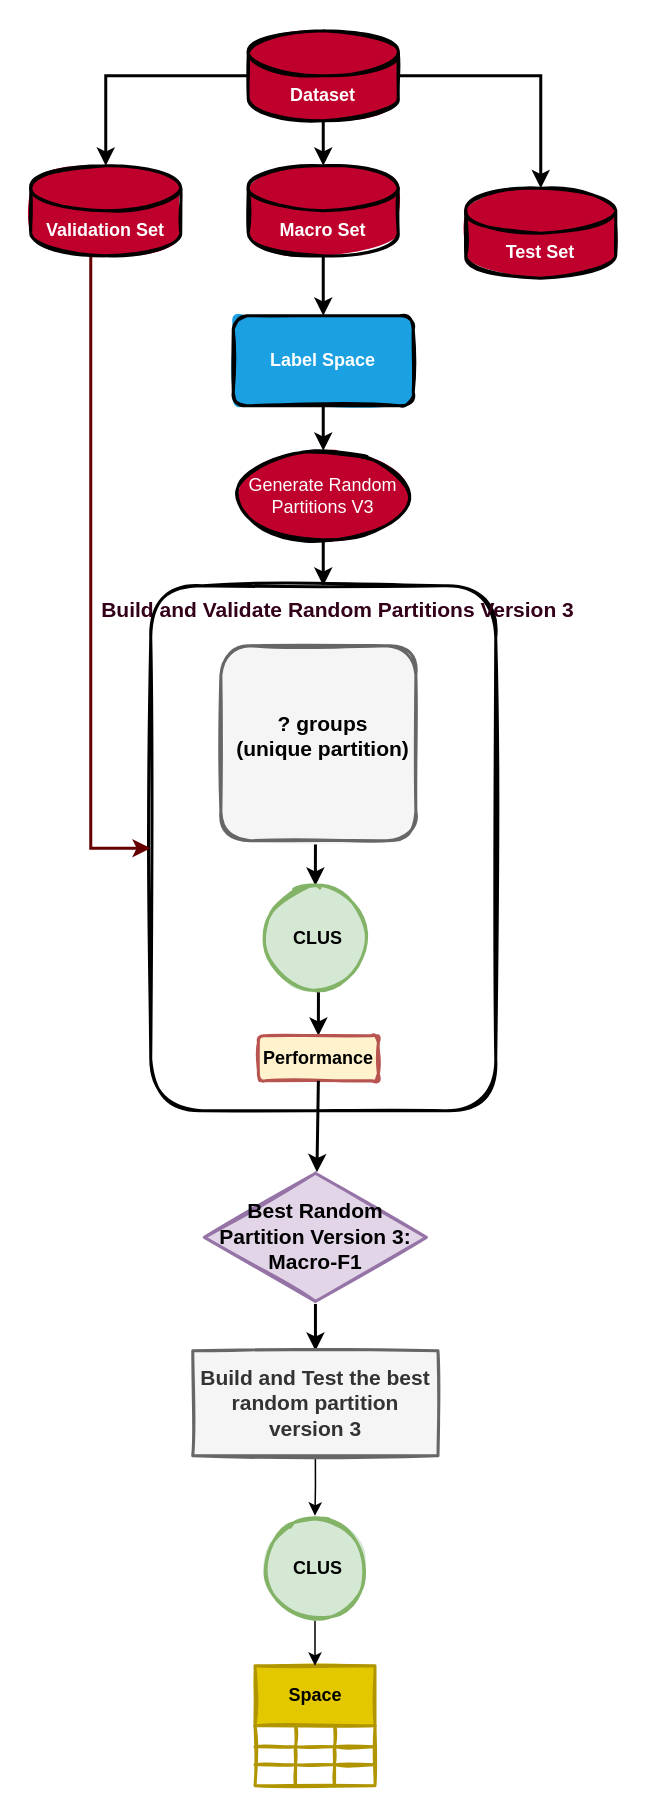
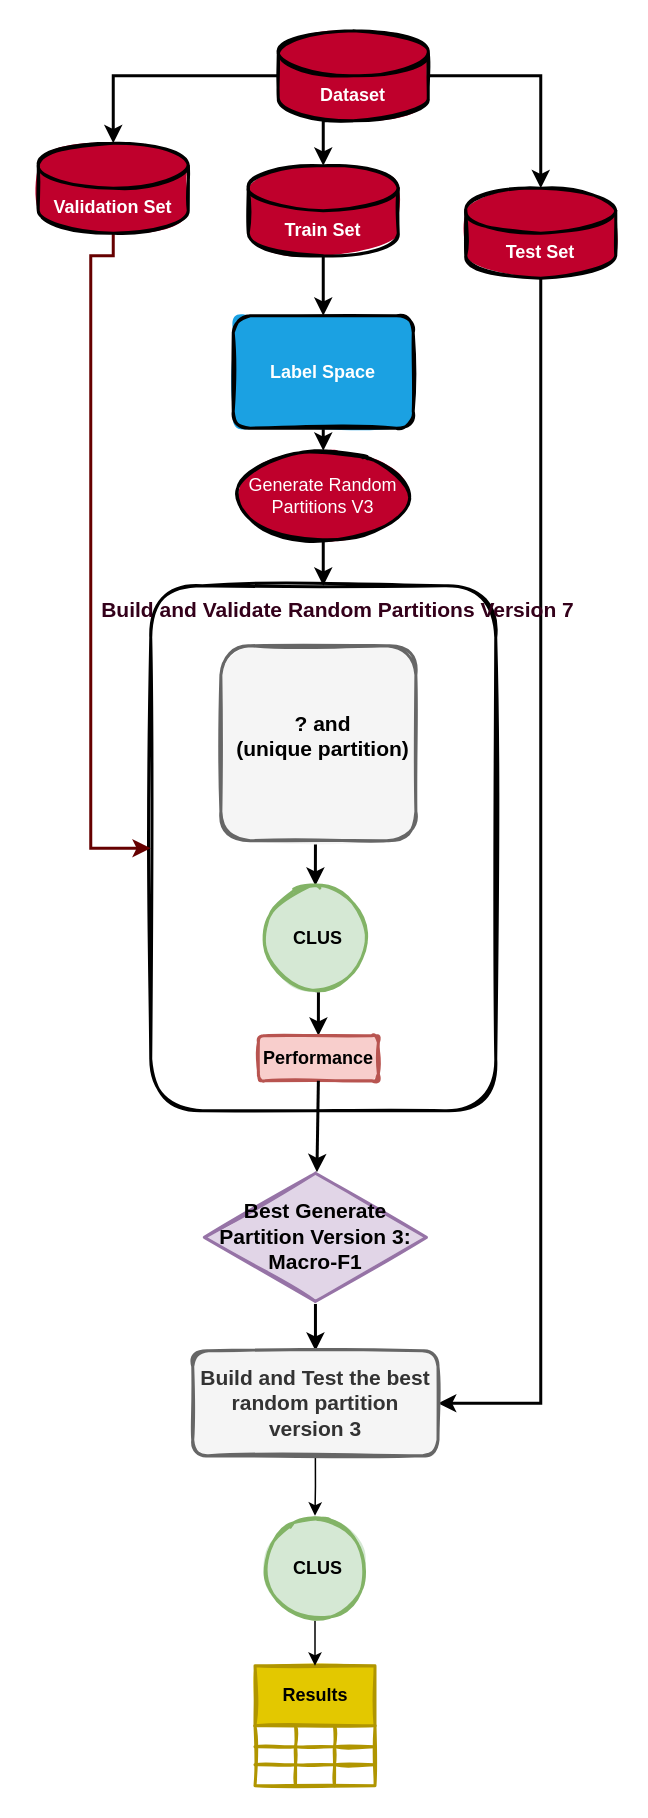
  <mxCell id="0" />
  <mxCell id="1" parent="0" />
  <mxCell id="2" value="" style="rounded=1;whiteSpace=wrap;html=1;strokeWidth=2;fillWeight=4;hachureGap=8;hachureAngle=45;sketch=1;fillStyle=solid;" parent="1" vertex="1"><mxGeometry x="100" y="390" width="230" height="350" as="geometry" /></mxCell>
  <mxCell id="3" style="edgeStyle=orthogonalEdgeStyle;rounded=0;orthogonalLoop=1;jettySize=auto;html=1;exitX=0.5;exitY=1;exitDx=0;exitDy=0;exitPerimeter=0;entryX=0.5;entryY=0;entryDx=0;entryDy=0;entryPerimeter=0;strokeWidth=2;" parent="1" source="6" target="8" edge="1"><mxGeometry relative="1" as="geometry" /></mxCell>
  <mxCell id="4" style="edgeStyle=orthogonalEdgeStyle;rounded=0;orthogonalLoop=1;jettySize=auto;html=1;exitX=0;exitY=0.5;exitDx=0;exitDy=0;exitPerimeter=0;entryX=0.5;entryY=0;entryDx=0;entryDy=0;entryPerimeter=0;strokeWidth=2;" parent="1" source="6" target="25" edge="1"><mxGeometry relative="1" as="geometry" /></mxCell>
  <mxCell id="5" style="edgeStyle=orthogonalEdgeStyle;rounded=0;orthogonalLoop=1;jettySize=auto;html=1;exitX=1;exitY=0.5;exitDx=0;exitDy=0;exitPerimeter=0;entryX=0.5;entryY=0;entryDx=0;entryDy=0;entryPerimeter=0;strokeWidth=2;" parent="1" source="6" target="23" edge="1"><mxGeometry relative="1" as="geometry" /></mxCell>
- <mxCell id="6" value="Dataset" style="shape=cylinder3;whiteSpace=wrap;html=1;boundedLbl=1;backgroundOutline=1;size=15;fillColor=#BF002C;strokeColor=#000000;strokeWidth=2;sketch=1;fillWeight=2;hachureGap=8;fillStyle=solid;fontStyle=1;fontColor=#FFFFFF;" parent="1" vertex="1"><mxGeometry x="165" y="20" width="100" height="60" as="geometry" /></mxCell>
+ <mxCell id="6" value="Dataset" style="shape=cylinder3;whiteSpace=wrap;html=1;boundedLbl=1;backgroundOutline=1;size=15;fillColor=#BF002C;strokeColor=#000000;strokeWidth=2;sketch=1;fillWeight=2;hachureGap=8;fillStyle=solid;fontStyle=1;fontColor=#FFFFFF;" parent="1" vertex="1"><mxGeometry x="185" y="20" width="100" height="60" as="geometry" /></mxCell>
  <mxCell id="7" style="edgeStyle=orthogonalEdgeStyle;rounded=0;orthogonalLoop=1;jettySize=auto;html=1;exitX=0.5;exitY=1;exitDx=0;exitDy=0;exitPerimeter=0;fontColor=#FFFFFF;strokeWidth=2;" parent="1" source="8" target="27" edge="1"><mxGeometry relative="1" as="geometry" /></mxCell>
- <mxCell id="8" value="Macro Set" style="shape=cylinder3;whiteSpace=wrap;html=1;boundedLbl=1;backgroundOutline=1;size=15;strokeColor=#000000;fillColor=#BF002C;strokeWidth=2;sketch=1;fillWeight=2;hachureGap=8;fillStyle=solid;fontStyle=1;fontColor=#FFFFFF;" parent="1" vertex="1"><mxGeometry x="165" y="110" width="100" height="60" as="geometry" /></mxCell>
- <mxCell id="9" value="Space" style="shape=table;html=1;whiteSpace=wrap;container=1;collapsible=0;childLayout=tableLayout;fontStyle=1;align=center;fontColor=#000000;fillColor=#e3c800;strokeColor=#B09500;strokeWidth=2;sketch=1;fillWeight=2;hachureGap=8;fillStyle=solid;" parent="1" vertex="1"><mxGeometry x="169.5" y="1110" width="80" height="80" as="geometry" /></mxCell>
+ <mxCell id="8" value="Train Set" style="shape=cylinder3;whiteSpace=wrap;html=1;boundedLbl=1;backgroundOutline=1;size=15;strokeColor=#000000;fillColor=#BF002C;strokeWidth=2;sketch=1;fillWeight=2;hachureGap=8;fillStyle=solid;fontStyle=1;fontColor=#FFFFFF;" parent="1" vertex="1"><mxGeometry x="165" y="110" width="100" height="60" as="geometry" /></mxCell>
+ <mxCell id="9" value="Results" style="shape=table;html=1;whiteSpace=wrap;container=1;collapsible=0;childLayout=tableLayout;fontStyle=1;align=center;fontColor=#000000;fillColor=#e3c800;strokeColor=#B09500;strokeWidth=2;sketch=1;fillWeight=2;hachureGap=8;fillStyle=solid;" parent="1" vertex="1"><mxGeometry x="169.5" y="1110" width="80" height="80" as="geometry" /></mxCell>
  <mxCell id="10" value="" style="shape=partialRectangle;html=1;whiteSpace=wrap;collapsible=0;dropTarget=0;pointerEvents=0;fillColor=none;top=0;left=0;bottom=0;right=0;points=[[0,0.5],[1,0.5]];portConstraint=eastwest;" parent="9" vertex="1"><mxGeometry y="40" width="80" height="14" as="geometry" /></mxCell>
  <mxCell id="11" value="" style="shape=partialRectangle;html=1;whiteSpace=wrap;connectable=0;fillColor=none;top=0;left=0;bottom=0;right=0;overflow=hidden;" parent="10" vertex="1"><mxGeometry width="27" height="14" as="geometry" /></mxCell>
  <mxCell id="12" value="" style="shape=partialRectangle;html=1;whiteSpace=wrap;connectable=0;fillColor=none;top=0;left=0;bottom=0;right=0;overflow=hidden;" parent="10" vertex="1"><mxGeometry x="27" width="26" height="14" as="geometry" /></mxCell>
  <mxCell id="13" value="" style="shape=partialRectangle;html=1;whiteSpace=wrap;connectable=0;fillColor=none;top=0;left=0;bottom=0;right=0;overflow=hidden;" parent="10" vertex="1"><mxGeometry x="53" width="27" height="14" as="geometry" /></mxCell>
  <mxCell id="14" value="" style="shape=partialRectangle;html=1;whiteSpace=wrap;collapsible=0;dropTarget=0;pointerEvents=0;fillColor=none;top=0;left=0;bottom=0;right=0;points=[[0,0.5],[1,0.5]];portConstraint=eastwest;" parent="9" vertex="1"><mxGeometry y="54" width="80" height="12" as="geometry" /></mxCell>
  <mxCell id="15" value="" style="shape=partialRectangle;html=1;whiteSpace=wrap;connectable=0;fillColor=none;top=0;left=0;bottom=0;right=0;overflow=hidden;" parent="14" vertex="1"><mxGeometry width="27" height="12" as="geometry" /></mxCell>
  <mxCell id="16" value="" style="shape=partialRectangle;html=1;whiteSpace=wrap;connectable=0;fillColor=none;top=0;left=0;bottom=0;right=0;overflow=hidden;" parent="14" vertex="1"><mxGeometry x="27" width="26" height="12" as="geometry" /></mxCell>
  <mxCell id="17" value="" style="shape=partialRectangle;html=1;whiteSpace=wrap;connectable=0;fillColor=none;top=0;left=0;bottom=0;right=0;overflow=hidden;" parent="14" vertex="1"><mxGeometry x="53" width="27" height="12" as="geometry" /></mxCell>
  <mxCell id="18" value="" style="shape=partialRectangle;html=1;whiteSpace=wrap;collapsible=0;dropTarget=0;pointerEvents=0;fillColor=none;top=0;left=0;bottom=0;right=0;points=[[0,0.5],[1,0.5]];portConstraint=eastwest;" parent="9" vertex="1"><mxGeometry y="66" width="80" height="14" as="geometry" /></mxCell>
  <mxCell id="19" value="" style="shape=partialRectangle;html=1;whiteSpace=wrap;connectable=0;fillColor=none;top=0;left=0;bottom=0;right=0;overflow=hidden;" parent="18" vertex="1"><mxGeometry width="27" height="14" as="geometry" /></mxCell>
  <mxCell id="20" value="" style="shape=partialRectangle;html=1;whiteSpace=wrap;connectable=0;fillColor=none;top=0;left=0;bottom=0;right=0;overflow=hidden;" parent="18" vertex="1"><mxGeometry x="27" width="26" height="14" as="geometry" /></mxCell>
  <mxCell id="21" value="" style="shape=partialRectangle;html=1;whiteSpace=wrap;connectable=0;fillColor=none;top=0;left=0;bottom=0;right=0;overflow=hidden;" parent="18" vertex="1"><mxGeometry x="53" width="27" height="14" as="geometry" /></mxCell>
+ <mxCell id="22" style="edgeStyle=orthogonalEdgeStyle;rounded=0;orthogonalLoop=1;jettySize=auto;html=1;exitX=0.5;exitY=1;exitDx=0;exitDy=0;exitPerimeter=0;entryX=1;entryY=0.5;entryDx=0;entryDy=0;strokeWidth=2;" edge="1" parent="1" source="23" target="39"><mxGeometry relative="1" as="geometry" /></mxCell>
  <mxCell id="23" value="Test Set" style="shape=cylinder3;whiteSpace=wrap;html=1;boundedLbl=1;backgroundOutline=1;size=15;strokeColor=#000000;fillColor=#BF002C;strokeWidth=2;sketch=1;fillWeight=2;hachureGap=8;fillStyle=solid;fontStyle=1;fontColor=#FFFFFF;" parent="1" vertex="1"><mxGeometry x="310" y="125" width="100" height="60" as="geometry" /></mxCell>
  <mxCell id="24" style="edgeStyle=orthogonalEdgeStyle;rounded=0;orthogonalLoop=1;jettySize=auto;html=1;exitX=0.5;exitY=1;exitDx=0;exitDy=0;exitPerimeter=0;entryX=0;entryY=0.5;entryDx=0;entryDy=0;fontSize=14;fontColor=#000000;strokeWidth=2;strokeColor=#660000;" parent="1" source="25" target="2" edge="1"><mxGeometry relative="1" as="geometry"><Array as="points"><mxPoint x="60" y="170" /><mxPoint x="60" y="565" /></Array></mxGeometry></mxCell>
- <mxCell id="25" value="Validation Set" style="shape=cylinder3;whiteSpace=wrap;html=1;boundedLbl=1;backgroundOutline=1;size=15;strokeColor=#000000;fillColor=#BF002C;strokeWidth=2;sketch=1;fillWeight=2;hachureGap=8;fillStyle=solid;fontStyle=1;fontColor=#FFFFFF;" parent="1" vertex="1"><mxGeometry x="20" y="110" width="100" height="60" as="geometry" /></mxCell>
+ <mxCell id="25" value="Validation Set" style="shape=cylinder3;whiteSpace=wrap;html=1;boundedLbl=1;backgroundOutline=1;size=15;strokeColor=#000000;fillColor=#BF002C;strokeWidth=2;sketch=1;fillWeight=2;hachureGap=8;fillStyle=solid;fontStyle=1;fontColor=#FFFFFF;" parent="1" vertex="1"><mxGeometry x="25" y="95" width="100" height="60" as="geometry" /></mxCell>
  <mxCell id="26" style="edgeStyle=orthogonalEdgeStyle;rounded=0;orthogonalLoop=1;jettySize=auto;html=1;exitX=0.5;exitY=1;exitDx=0;exitDy=0;entryX=0.5;entryY=0;entryDx=0;entryDy=0;fontColor=#FFFFFF;strokeWidth=2;" parent="1" source="27" target="31" edge="1"><mxGeometry relative="1" as="geometry" /></mxCell>
- <mxCell id="27" value="Label Space" style="rounded=1;whiteSpace=wrap;html=1;strokeWidth=2;fillWeight=4;hachureGap=8;hachureAngle=45;fillColor=#1ba1e2;sketch=1;fillStyle=solid;fontStyle=1;fontColor=#FFFFFF;" parent="1" vertex="1"><mxGeometry x="155" y="210" width="120" height="60" as="geometry" /></mxCell>
+ <mxCell id="27" value="Label Space" style="rounded=1;whiteSpace=wrap;html=1;strokeWidth=2;fillWeight=4;hachureGap=8;hachureAngle=45;fillColor=#1ba1e2;sketch=1;fillStyle=solid;fontStyle=1;fontColor=#FFFFFF;" parent="1" vertex="1"><mxGeometry x="155" y="210" width="120" height="75" as="geometry" /></mxCell>
  <mxCell id="28" style="edgeStyle=orthogonalEdgeStyle;rounded=0;orthogonalLoop=1;jettySize=auto;html=1;exitX=0.5;exitY=1;exitDx=0;exitDy=0;entryX=0.5;entryY=0;entryDx=0;entryDy=0;fontSize=14;fontColor=#33001A;strokeWidth=2;" parent="1" source="29" target="34" edge="1"><mxGeometry relative="1" as="geometry" /></mxCell>
  <mxCell id="29" value="" style="whiteSpace=wrap;html=1;aspect=fixed;rounded=1;fontStyle=1;strokeWidth=2;sketch=1;fillWeight=4;hachureGap=8;hachureAngle=45;fillStyle=solid;fillColor=#f5f5f5;strokeColor=#666666;fontColor=#333333;" parent="1" vertex="1"><mxGeometry x="146.75" y="430" width="130" height="130" as="geometry" /></mxCell>
  <mxCell id="30" style="edgeStyle=orthogonalEdgeStyle;rounded=0;orthogonalLoop=1;jettySize=auto;html=1;exitX=0.5;exitY=1;exitDx=0;exitDy=0;entryX=0.5;entryY=0;entryDx=0;entryDy=0;fontColor=#000000;strokeWidth=2;" parent="1" source="31" target="2" edge="1"><mxGeometry relative="1" as="geometry" /></mxCell>
  <mxCell id="31" value="Generate Random Partitions V3" style="ellipse;whiteSpace=wrap;html=1;strokeWidth=2;fillWeight=2;hachureGap=8;fillStyle=solid;sketch=1;fontColor=#FFFFFF;fillColor=#bf002c;" parent="1" vertex="1"><mxGeometry x="155" y="300" width="120" height="60" as="geometry" /></mxCell>
- <mxCell id="32" value="Build and Validate Random Partitions Version 3" style="text;html=1;strokeColor=none;fillColor=none;align=center;verticalAlign=middle;whiteSpace=wrap;rounded=0;fontStyle=1;fontSize=14;fontColor=#33001A;" parent="1" vertex="1"><mxGeometry x="60" y="396" width="330" height="20" as="geometry" /></mxCell>
+ <mxCell id="32" value="Build and Validate Random Partitions Version 7" style="text;html=1;strokeColor=none;fillColor=none;align=center;verticalAlign=middle;whiteSpace=wrap;rounded=0;fontStyle=1;fontSize=14;fontColor=#33001A;" parent="1" vertex="1"><mxGeometry x="60" y="396" width="330" height="20" as="geometry" /></mxCell>
  <mxCell id="33" style="edgeStyle=orthogonalEdgeStyle;rounded=0;orthogonalLoop=1;jettySize=auto;html=1;exitX=0.5;exitY=1;exitDx=0;exitDy=0;entryX=0.5;entryY=0;entryDx=0;entryDy=0;fontSize=14;fontColor=#000000;strokeWidth=2;" parent="1" source="34" target="37" edge="1"><mxGeometry relative="1" as="geometry" /></mxCell>
  <mxCell id="34" value="&amp;nbsp;CLUS" style="ellipse;whiteSpace=wrap;html=1;aspect=fixed;fillColor=#d5e8d4;strokeWidth=2;sketch=1;fillWeight=4;hachureGap=8;fillStyle=solid;strokeColor=#82b366;rounded=1;fontStyle=1;hachureAngle=45;" parent="1" vertex="1"><mxGeometry x="174.75" y="590" width="70" height="70" as="geometry" /></mxCell>
  <mxCell id="35" value="" style="edgeStyle=orthogonalEdgeStyle;rounded=0;orthogonalLoop=1;jettySize=auto;html=1;fontSize=14;fontColor=#000000;strokeWidth=2;" parent="1" source="36" target="39" edge="1"><mxGeometry relative="1" as="geometry" /></mxCell>
- <mxCell id="36" value="Best Random Partition Version 3: Macro-F1" style="html=1;whiteSpace=wrap;aspect=fixed;shape=isoRectangle;fontSize=14;rounded=1;fontStyle=1;strokeWidth=2;sketch=1;fillWeight=4;hachureGap=8;hachureAngle=45;fillStyle=solid;fillColor=#e1d5e7;strokeColor=#9673a6;" parent="1" vertex="1"><mxGeometry x="135.75" y="780" width="148" height="88.8" as="geometry" /></mxCell>
- <mxCell id="37" value="Performance" style="rounded=1;whiteSpace=wrap;html=1;strokeWidth=2;fillWeight=4;hachureGap=8;hachureAngle=45;sketch=1;fillStyle=solid;fontStyle=1;fillColor=#fff2cc;strokeColor=#b85450;" parent="1" vertex="1"><mxGeometry x="171.75" y="690" width="80" height="30" as="geometry" /></mxCell>
+ <mxCell id="36" value="Best Generate Partition Version 3: Macro-F1" style="html=1;whiteSpace=wrap;aspect=fixed;shape=isoRectangle;fontSize=14;rounded=1;fontStyle=1;strokeWidth=2;sketch=1;fillWeight=4;hachureGap=8;hachureAngle=45;fillStyle=solid;fillColor=#e1d5e7;strokeColor=#9673a6;" parent="1" vertex="1"><mxGeometry x="135.75" y="780" width="148" height="88.8" as="geometry" /></mxCell>
+ <mxCell id="37" value="Performance" style="rounded=1;whiteSpace=wrap;html=1;strokeWidth=2;fillWeight=4;hachureGap=8;hachureAngle=45;sketch=1;fillStyle=solid;fontStyle=1;fillColor=#f8cecc;strokeColor=#b85450;" parent="1" vertex="1"><mxGeometry x="171.75" y="690" width="80" height="30" as="geometry" /></mxCell>
  <mxCell id="38" style="edgeStyle=orthogonalEdgeStyle;rounded=0;orthogonalLoop=1;jettySize=auto;html=1;exitX=0.5;exitY=1;exitDx=0;exitDy=0;entryX=0.5;entryY=0;entryDx=0;entryDy=0;" parent="1" source="39" target="42" edge="1"><mxGeometry relative="1" as="geometry" /></mxCell>
- <mxCell id="39" value="Build and Test the best random partition version 3" style="whiteSpace=wrap;html=1;strokeWidth=2;fillWeight=4;hachureGap=8;hachureAngle=45;sketch=1;fillStyle=solid;fontStyle=1;fontSize=14;fillColor=#f5f5f5;fontColor=#333333;strokeColor=#666666;rounded=0;" parent="1" vertex="1"><mxGeometry x="128" y="900" width="163.5" height="70" as="geometry" /></mxCell>
+ <mxCell id="39" value="Build and Test the best random partition version 3" style="rounded=1;whiteSpace=wrap;html=1;strokeWidth=2;fillWeight=4;hachureGap=8;hachureAngle=45;sketch=1;fillStyle=solid;fontStyle=1;fontSize=14;fillColor=#f5f5f5;fontColor=#333333;strokeColor=#666666;" parent="1" vertex="1"><mxGeometry x="128" y="900" width="163.5" height="70" as="geometry" /></mxCell>
  <mxCell id="40" value="" style="endArrow=classic;html=1;fontSize=14;fontColor=#330000;strokeColor=#000000;strokeWidth=2;exitX=0.5;exitY=1;exitDx=0;exitDy=0;entryX=0.507;entryY=0.011;entryDx=0;entryDy=0;entryPerimeter=0;" parent="1" source="37" target="36" edge="1"><mxGeometry width="50" height="50" relative="1" as="geometry"><mxPoint x="-14" y="730" as="sourcePoint" /><mxPoint x="150.03" y="822.002" as="targetPoint" /></mxGeometry></mxCell>
  <mxCell id="41" style="edgeStyle=orthogonalEdgeStyle;rounded=0;orthogonalLoop=1;jettySize=auto;html=1;exitX=0.5;exitY=1;exitDx=0;exitDy=0;entryX=0.5;entryY=0;entryDx=0;entryDy=0;" parent="1" source="42" target="9" edge="1"><mxGeometry relative="1" as="geometry" /></mxCell>
  <mxCell id="42" value="&amp;nbsp;CLUS" style="ellipse;whiteSpace=wrap;html=1;aspect=fixed;fillColor=#d5e8d4;strokeWidth=2;sketch=1;fillWeight=4;hachureGap=8;fillStyle=solid;strokeColor=#82b366;rounded=1;fontStyle=1;hachureAngle=45;" parent="1" vertex="1"><mxGeometry x="174.5" y="1010" width="70" height="70" as="geometry" /></mxCell>
- <mxCell id="43" value="? groups&lt;br&gt;(unique partition)" style="text;html=1;strokeColor=none;fillColor=none;align=center;verticalAlign=middle;whiteSpace=wrap;rounded=0;fontColor=#000000;fontStyle=1;fontSize=14;" vertex="1" parent="1"><mxGeometry x="151" y="480" width="128" height="20" as="geometry" /></mxCell>
+ <mxCell id="43" value="? and&lt;br&gt;(unique partition)" style="text;html=1;strokeColor=none;fillColor=none;align=center;verticalAlign=middle;whiteSpace=wrap;rounded=0;fontColor=#000000;fontStyle=1;fontSize=14;" vertex="1" parent="1"><mxGeometry x="151" y="480" width="128" height="20" as="geometry" /></mxCell>
